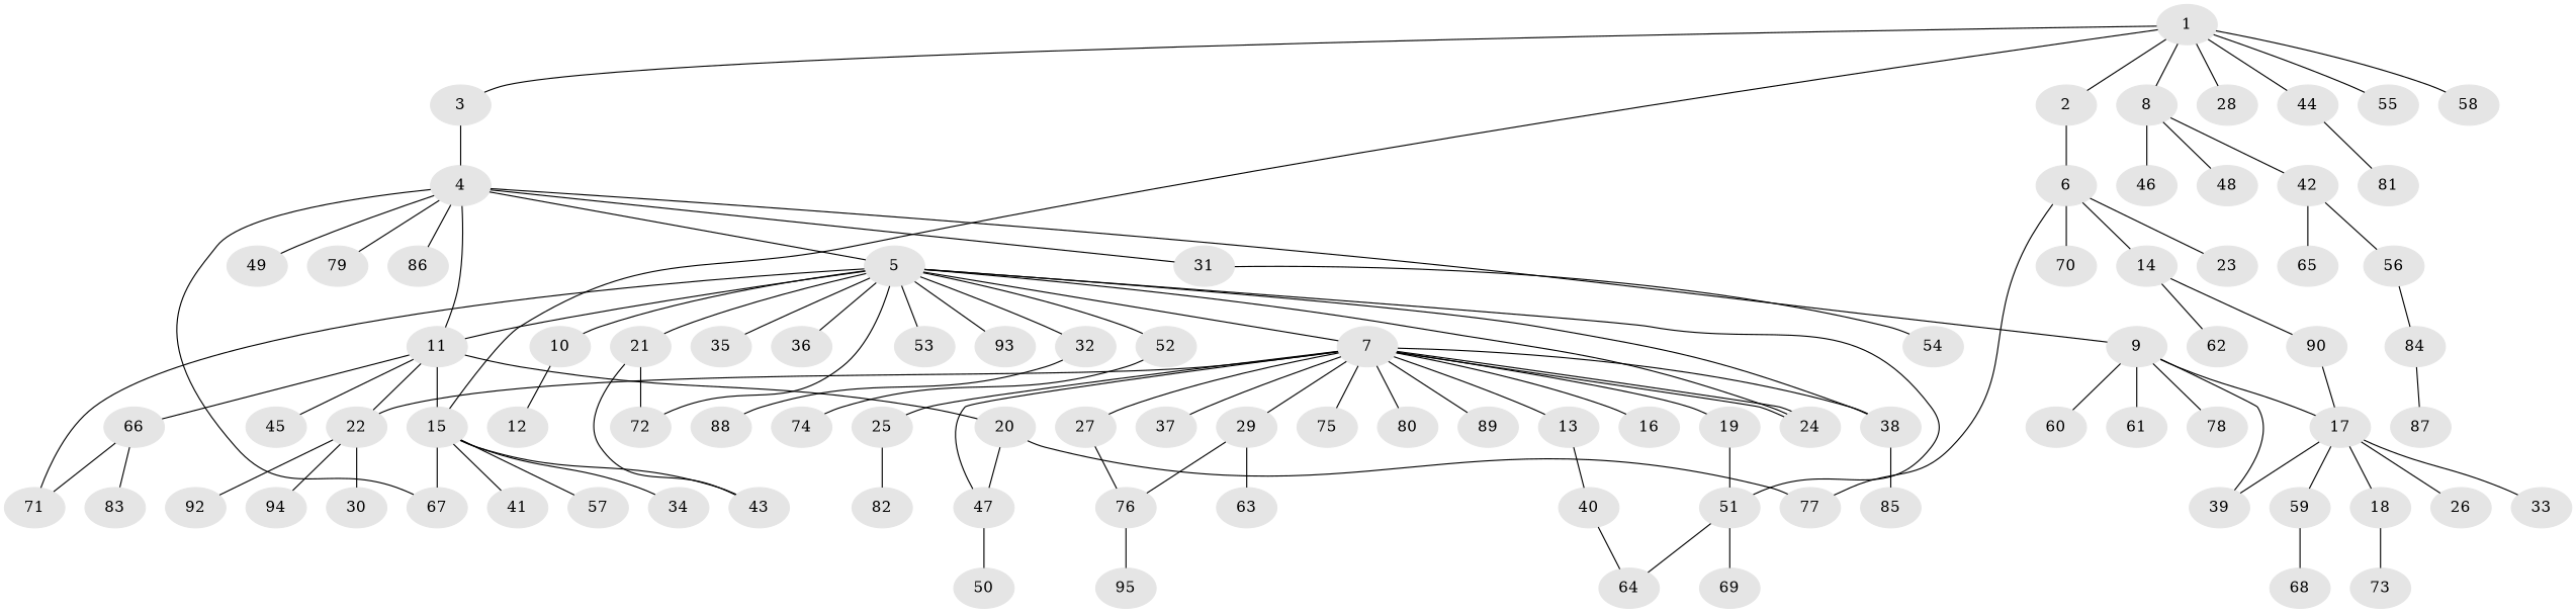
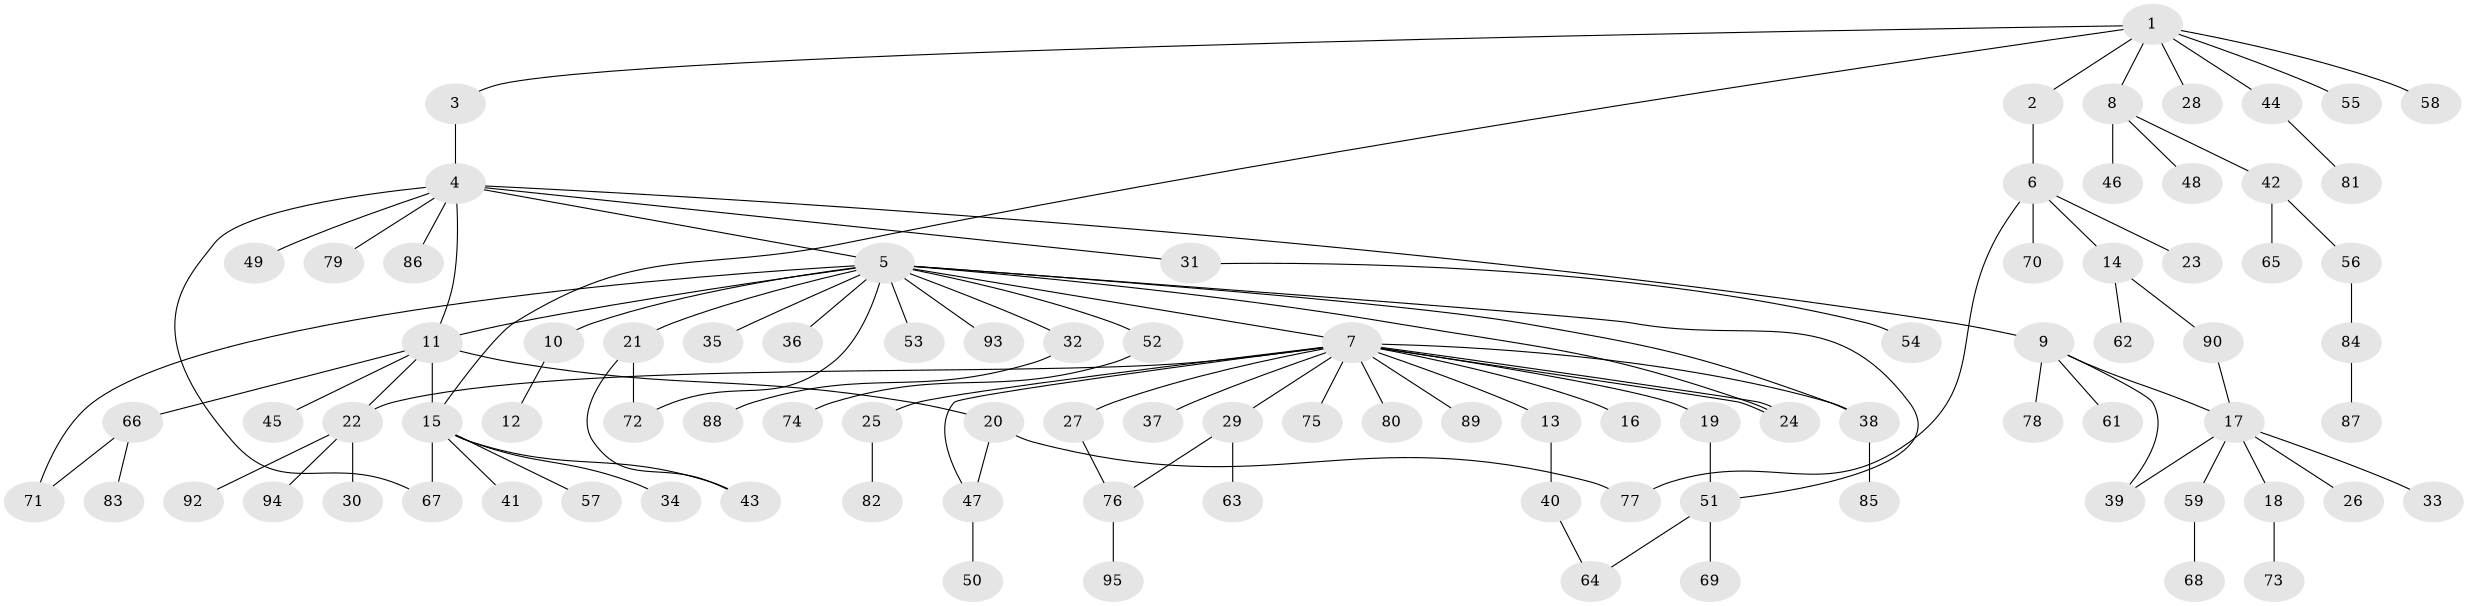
  graph {
    node [color=gray90 style=filled]
    1
    2
    3
    8
    15
    28
    44
    55
    58
    6
    4
    42
    46
    48
    67
    34
    41
    43
    57
    81
    14
    23
    70
    77
    5
    9
    11
    31
    49
    79
    86
    7
    10
    21
    24
    32
    35
    36
    38
    51
    52
    53
    71
    72
    93
    17
    39
-   60
    61
    78
    22
    20
    45
    66
    54
    13
    16
    19
    25
    27
    29
    37
    47
    75
    80
    89
    12
    88
    85
    64
    69
    74
    62
    90
    18
    26
    33
    59
    40
    30
    92
    94
    82
    76
    63
    50
    56
    65
    83
    73
    68
    n92 [label=95]
    84
    87
    1 -- 2
    1 -- 3
    1 -- 8
    1 -- 15
    1 -- 28
    1 -- 44
    1 -- 55
    1 -- 58
    2 -- 6
    3 -- 4
    8 -- 42
    8 -- 46
    8 -- 48
    15 -- 67
    15 -- 34
    15 -- 41
    15 -- 43
    15 -- 57
    44 -- 81
    6 -- 14
    6 -- 23
    6 -- 70
    6 -- 77
    4 -- 67
    4 -- 5
    4 -- 9
    4 -- 11
    4 -- 31
    4 -- 49
    4 -- 79
    4 -- 86
    42 -- 56
    42 -- 65
    14 -- 62
    14 -- 90
    5 -- 11
    5 -- 7
    5 -- 10
    5 -- 21
    5 -- 24
    5 -- 32
    5 -- 35
    5 -- 36
    5 -- 38
    5 -- 51
    5 -- 52
    5 -- 53
    5 -- 71
    5 -- 72
    5 -- 93
    9 -- 17
    9 -- 39
-   9 -- 60
    9 -- 61
    9 -- 78
    11 -- 15
    11 -- 22
    11 -- 20
    11 -- 45
    11 -- 66
    31 -- 54
    7 -- 24
    7 -- 24
    7 -- 38
    7 -- 22
    7 -- 13
    7 -- 16
    7 -- 19
    7 -- 25
    7 -- 27
    7 -- 29
    7 -- 37
    7 -- 47
    7 -- 75
    7 -- 80
    7 -- 89
    10 -- 12
    21 -- 43
    21 -- 72
    32 -- 88
    38 -- 85
    51 -- 64
    51 -- 69
    52 -- 74
    17 -- 39
    17 -- 18
    17 -- 26
    17 -- 33
    17 -- 59
    22 -- 30
    22 -- 92
    22 -- 94
    20 -- 77
    20 -- 47
    66 -- 71
    66 -- 83
    13 -- 40
    19 -- 51
    25 -- 82
    27 -- 76
    29 -- 76
    29 -- 63
    47 -- 50
    90 -- 17
    18 -- 73
    59 -- 68
    40 -- 64
    76 -- n92
    56 -- 84
    84 -- 87
  }
